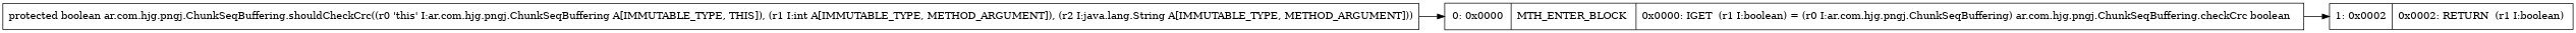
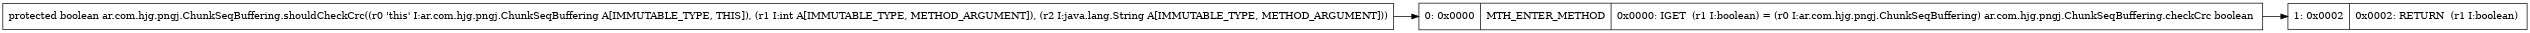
  digraph {
    rankdir=LR
    node [shape=record]
-   n1 [label="{0\:\ 0x0000|MTH_ENTER_BLOCK\l|0x0000: IGET  (r1 I:boolean) = (r0 I:ar.com.hjg.pngj.ChunkSeqBuffering) ar.com.hjg.pngj.ChunkSeqBuffering.checkCrc boolean \l}"]
+   n1 [label="{0\:\ 0x0000|MTH_ENTER_METHOD\l|0x0000: IGET  (r1 I:boolean) = (r0 I:ar.com.hjg.pngj.ChunkSeqBuffering) ar.com.hjg.pngj.ChunkSeqBuffering.checkCrc boolean \l}"]
    n2 [label="{1\:\ 0x0002|0x0002: RETURN  (r1 I:boolean) \l}"]
    n3 [label="{protected boolean ar.com.hjg.pngj.ChunkSeqBuffering.shouldCheckCrc((r0 'this' I:ar.com.hjg.pngj.ChunkSeqBuffering A[IMMUTABLE_TYPE, THIS]), (r1 I:int A[IMMUTABLE_TYPE, METHOD_ARGUMENT]), (r2 I:java.lang.String A[IMMUTABLE_TYPE, METHOD_ARGUMENT])) }"]
    n1 -> n2
    n3 -> n1
  }
